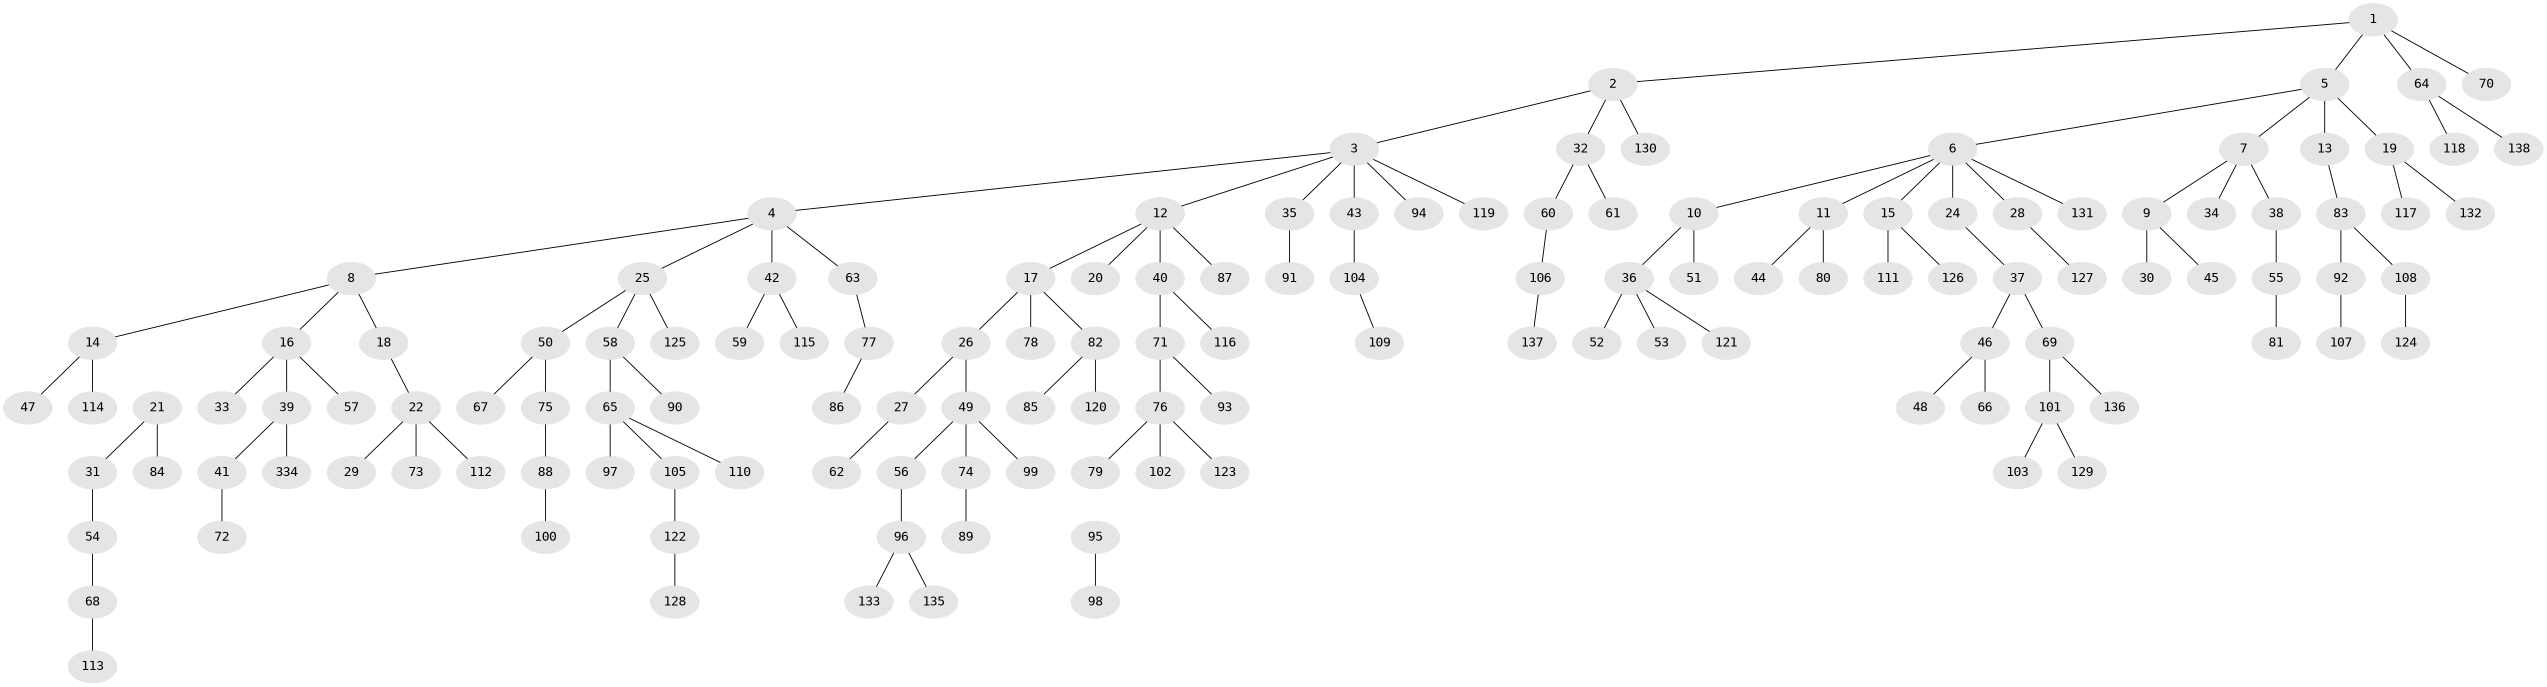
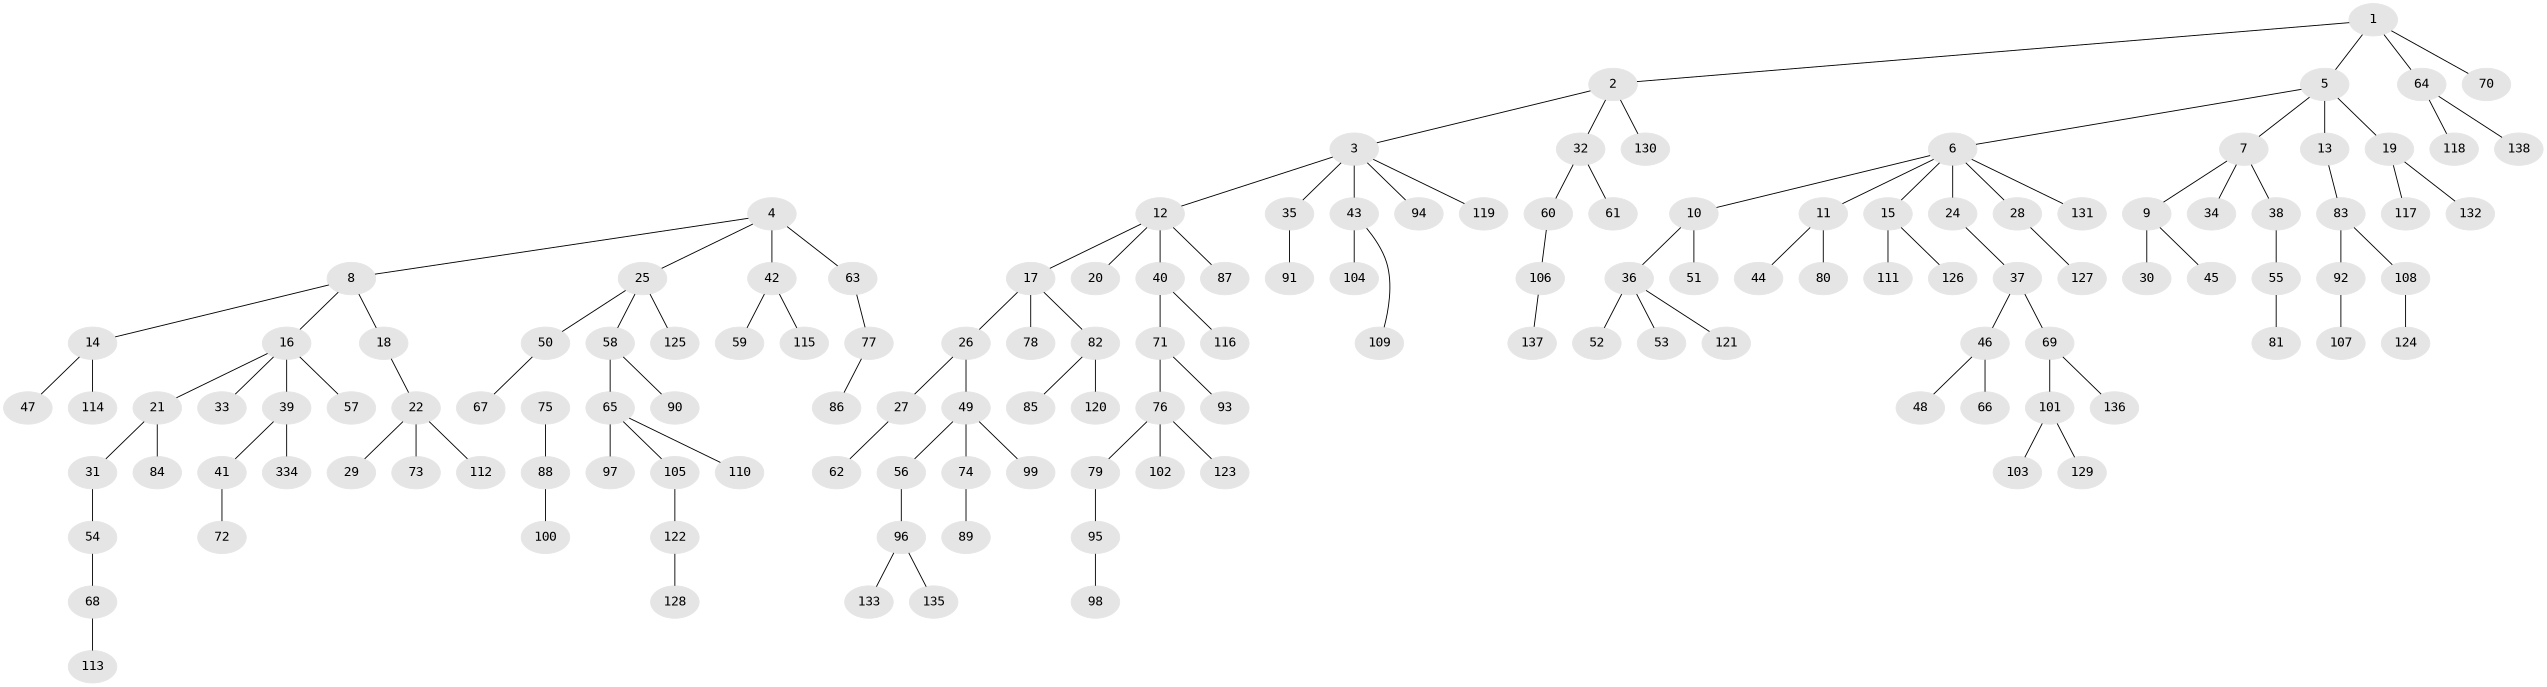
  graph {
    fontname="DejaVu Sans Mono"
    node [color=gray90 fontname="DejaVu Sans Mono" style=filled]
    edge [fontname="DejaVu Sans Mono"]
    1
    2
    5
    64
    70
    3
    32
    130
    6
    7
    13
    19
    118
    138
    4
    12
    35
    43
    94
    119
    60
    61
    8
    25
    42
    63
    17
    20
    40
    87
    91
    104
    14
    16
    18
    50
    58
    125
    59
    115
    77
    10
    11
    15
    24
    28
    131
    9
    34
    38
    83
    117
    132
    36
    51
    44
    80
    111
    126
    37
    127
    30
    45
    55
    47
    114
    21
    33
    39
    57
    22
    52
    53
    121
    26
    78
    82
    71
    116
    92
    108
    31
    84
    41
    n85 [label=334]
    27
    49
    85
    120
    29
    73
    112
    54
    46
    69
    67
    75
    65
    90
    62
    56
    74
    99
    68
    106
    48
    66
    101
    136
    81
    72
    76
    93
    109
    96
    89
    88
    113
    133
    135
    97
    105
    110
    137
    86
    122
    103
    129
    79
    102
    123
    100
    95
    98
    107
    124
    128
    1 -- 2
    1 -- 5
    1 -- 64
    1 -- 70
    2 -- 3
    2 -- 32
    2 -- 130
    5 -- 6
    5 -- 7
    5 -- 13
    5 -- 19
    64 -- 118
    64 -- 138
-   3 -- 4
    3 -- 12
    3 -- 35
    3 -- 43
    3 -- 94
    3 -- 119
    32 -- 60
    32 -- 61
    6 -- 10
    6 -- 11
    6 -- 15
    6 -- 24
    6 -- 28
    6 -- 131
    7 -- 9
    7 -- 34
    7 -- 38
    13 -- 83
    19 -- 117
    19 -- 132
    4 -- 8
    4 -- 25
    4 -- 42
    4 -- 63
    12 -- 17
    12 -- 20
    12 -- 40
    12 -- 87
    35 -- 91
    43 -- 104
    60 -- 106
    8 -- 14
    8 -- 16
    8 -- 18
    25 -- 50
    25 -- 58
    25 -- 125
    42 -- 59
    42 -- 115
    63 -- 77
    17 -- 26
    17 -- 78
    17 -- 82
    40 -- 71
    40 -- 116
-   104 -- 109
+   43 -- 109
    14 -- 47
    14 -- 114
+   16 -- 21
    16 -- 33
    16 -- 39
    16 -- 57
    18 -- 22
    50 -- 67
-   50 -- 75
    58 -- 65
    58 -- 90
    77 -- 86
    10 -- 36
    10 -- 51
    11 -- 44
    11 -- 80
    15 -- 111
    15 -- 126
    24 -- 37
    28 -- 127
    9 -- 30
    9 -- 45
    38 -- 55
    83 -- 92
    83 -- 108
    36 -- 52
    36 -- 53
    36 -- 121
    37 -- 46
    37 -- 69
    55 -- 81
    21 -- 31
    21 -- 84
    39 -- 41
    39 -- n85
    22 -- 29
    22 -- 73
    22 -- 112
    26 -- 27
    26 -- 49
    82 -- 85
    82 -- 120
    71 -- 76
    71 -- 93
    92 -- 107
    108 -- 124
    31 -- 54
    41 -- 72
    27 -- 62
    49 -- 56
    49 -- 74
    49 -- 99
    54 -- 68
    46 -- 48
    46 -- 66
    69 -- 101
    69 -- 136
    75 -- 88
    65 -- 97
    65 -- 105
    65 -- 110
    56 -- 96
    74 -- 89
    68 -- 113
    106 -- 137
    101 -- 103
    101 -- 129
    76 -- 79
    76 -- 102
    76 -- 123
    96 -- 133
    96 -- 135
    88 -- 100
    105 -- 122
    122 -- 128
+   79 -- 95
    95 -- 98
  }
